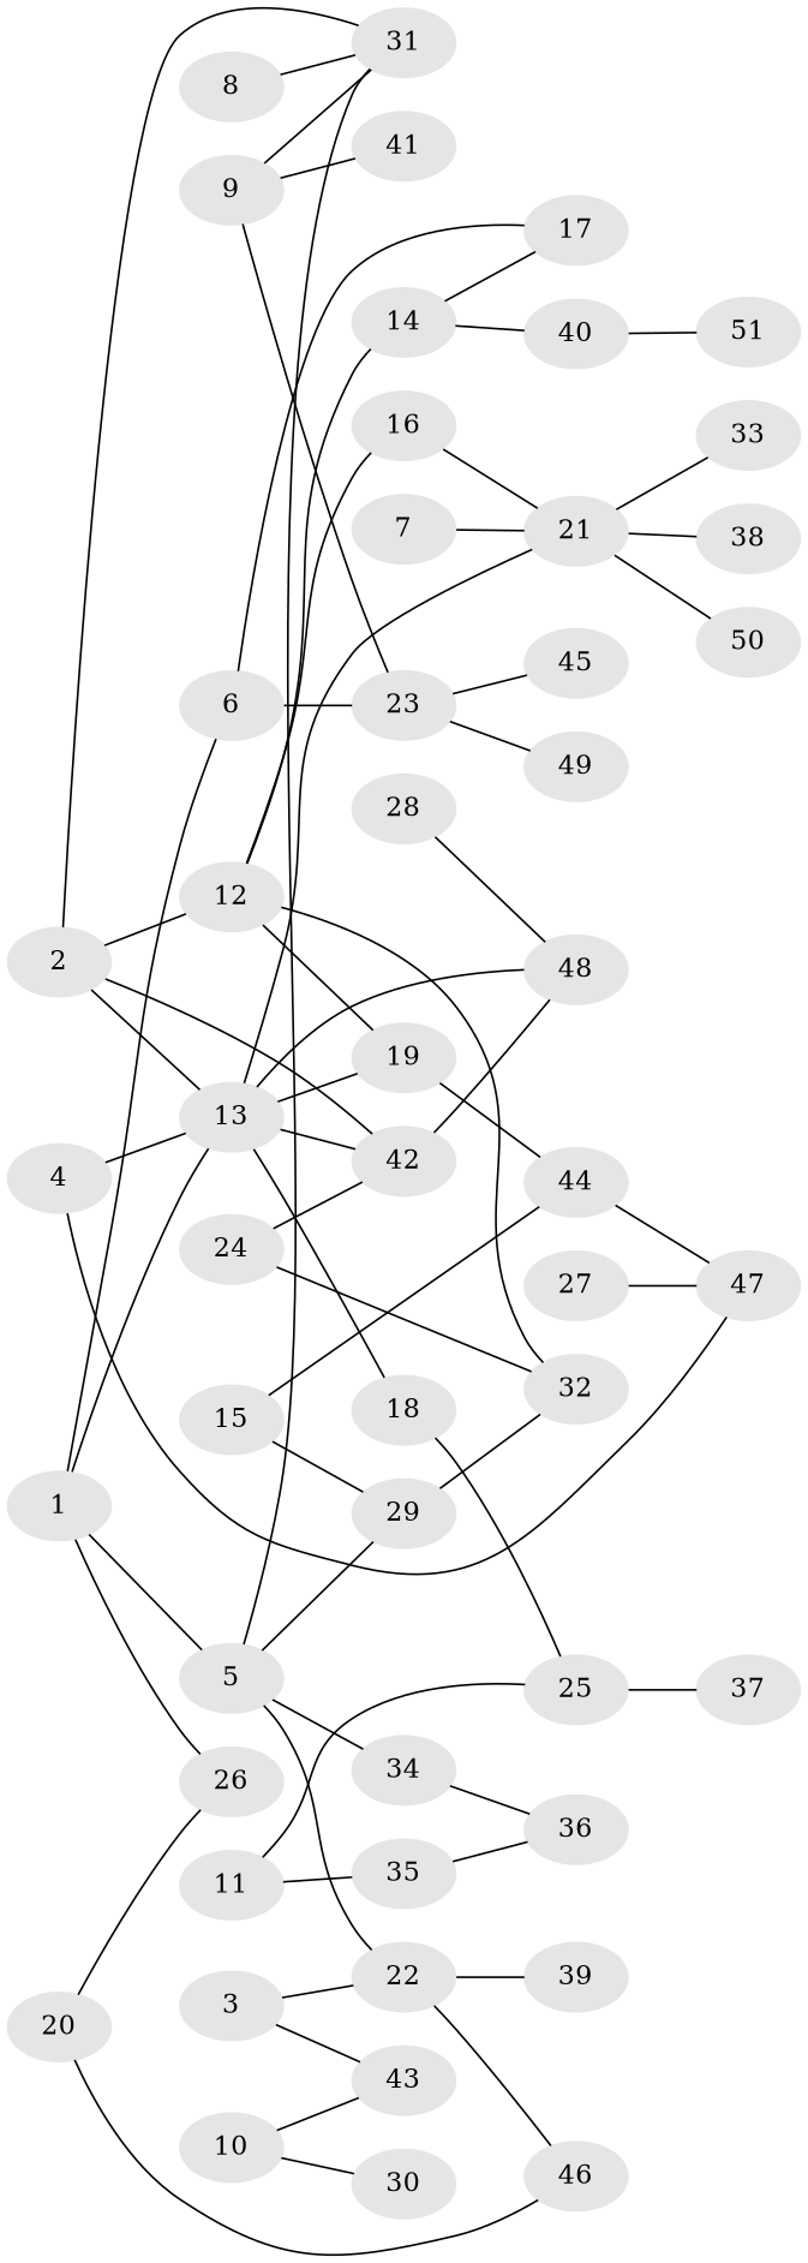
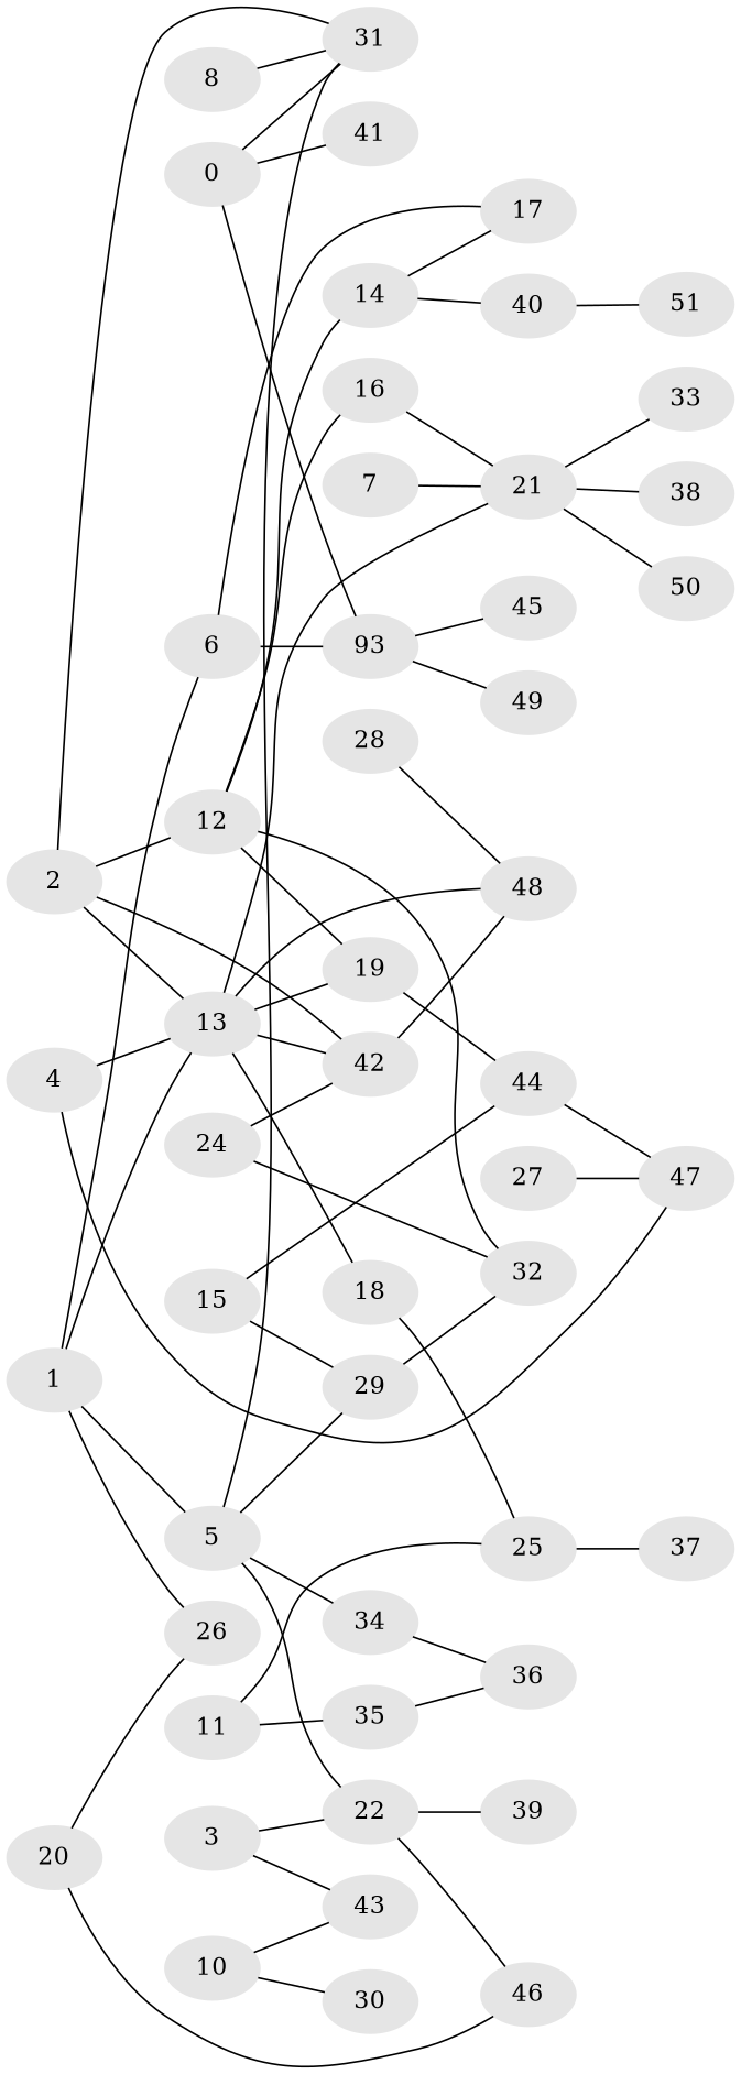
  graph {
    rankdir=LR
    node [color=gray90 style=filled]
    edge [weight=1.0]
    1
    5
    6
    13
    26
    31
    22
    29
    34
    17
-   23
+   23 [label=93]
    42
    21
    19
    18
    48
    2
    12
    14
    16
    32
    3
    43
    46
    39
    4
    47
    25
    37
    36
    45
    49
    7
    33
    38
    50
    8
-   9
+   9 [label=0]
    41
    10
    30
    11
    35
    40
    44
    51
    15
    20
    24
    27
    28
    1 -- 5
    1 -- 6
    1 -- 13
    1 -- 26
    5 -- 31
    5 -- 22
    5 -- 29
    5 -- 34
    6 -- 17
    6 -- 23
    13 -- 42
    13 -- 21
    13 -- 19
    13 -- 18
    13 -- 48
    22 -- 46
    22 -- 39
    29 -- 32
    34 -- 36
    23 -- 45
    23 -- 49
    42 -- 48
    21 -- 33
    21 -- 38
    21 -- 50
    19 -- 44
    18 -- 25
    2 -- 13
    2 -- 31
    2 -- 42
    2 -- 12
    12 -- 19
    12 -- 14
    12 -- 16
    12 -- 32
    14 -- 17
    14 -- 40
    16 -- 21
    3 -- 22
    3 -- 43
    4 -- 13
    4 -- 47
    25 -- 37
    7 -- 21
    8 -- 31
    9 -- 31
    9 -- 23
    9 -- 41
    10 -- 43
    10 -- 30
    11 -- 25
    11 -- 35
    35 -- 36
    40 -- 51
    44 -- 47
    15 -- 29
    15 -- 44
    20 -- 26
    20 -- 46
    24 -- 42
    24 -- 32
    27 -- 47
    28 -- 48
  }
